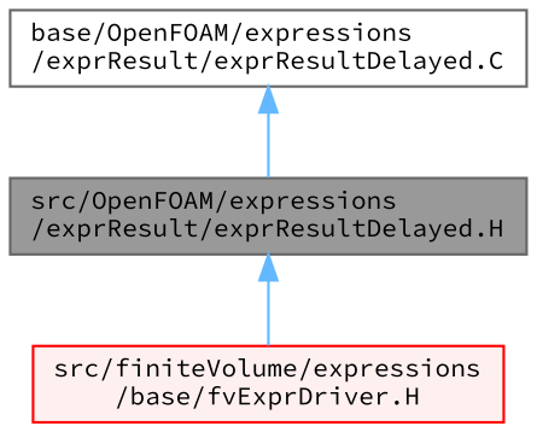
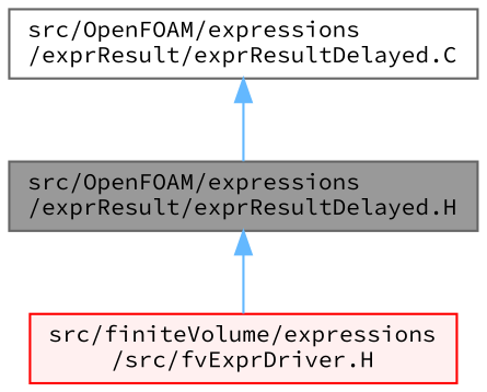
  digraph {
    fontname="Source Code Pro"
    node [fontname="Source Code Pro" fontsize=10 shape=box style=filled]
    edge [color=steelblue1 dir=back fontname="Source Code Pro" fontsize=10 labelfontname=Helvetica labelfontsize=10 style=solid]
    n1 [color=gray40 fillcolor=grey60 fontcolor=black height=0.2 label="src/OpenFOAM/expressions\l/exprResult/exprResultDelayed.H" width=0.4]
-   n2 [color=red fillcolor="#FFF0F0" height=0.2 label="src/finiteVolume/expressions\l/base/fvExprDriver.H" width=0.4]
-   n3 [color=grey40 fillcolor=white height=0.2 label="base/OpenFOAM/expressions\l/exprResult/exprResultDelayed.C" width=0.4]
+   n2 [color=red fillcolor="#FFF0F0" height=0.2 label="src/finiteVolume/expressions\l/src/fvExprDriver.H" width=0.4]
+   n3 [color=grey40 fillcolor=white height=0.2 label="src/OpenFOAM/expressions\l/exprResult/exprResultDelayed.C" width=0.4]
    n1 -> n2
    n3 -> n1
  }
